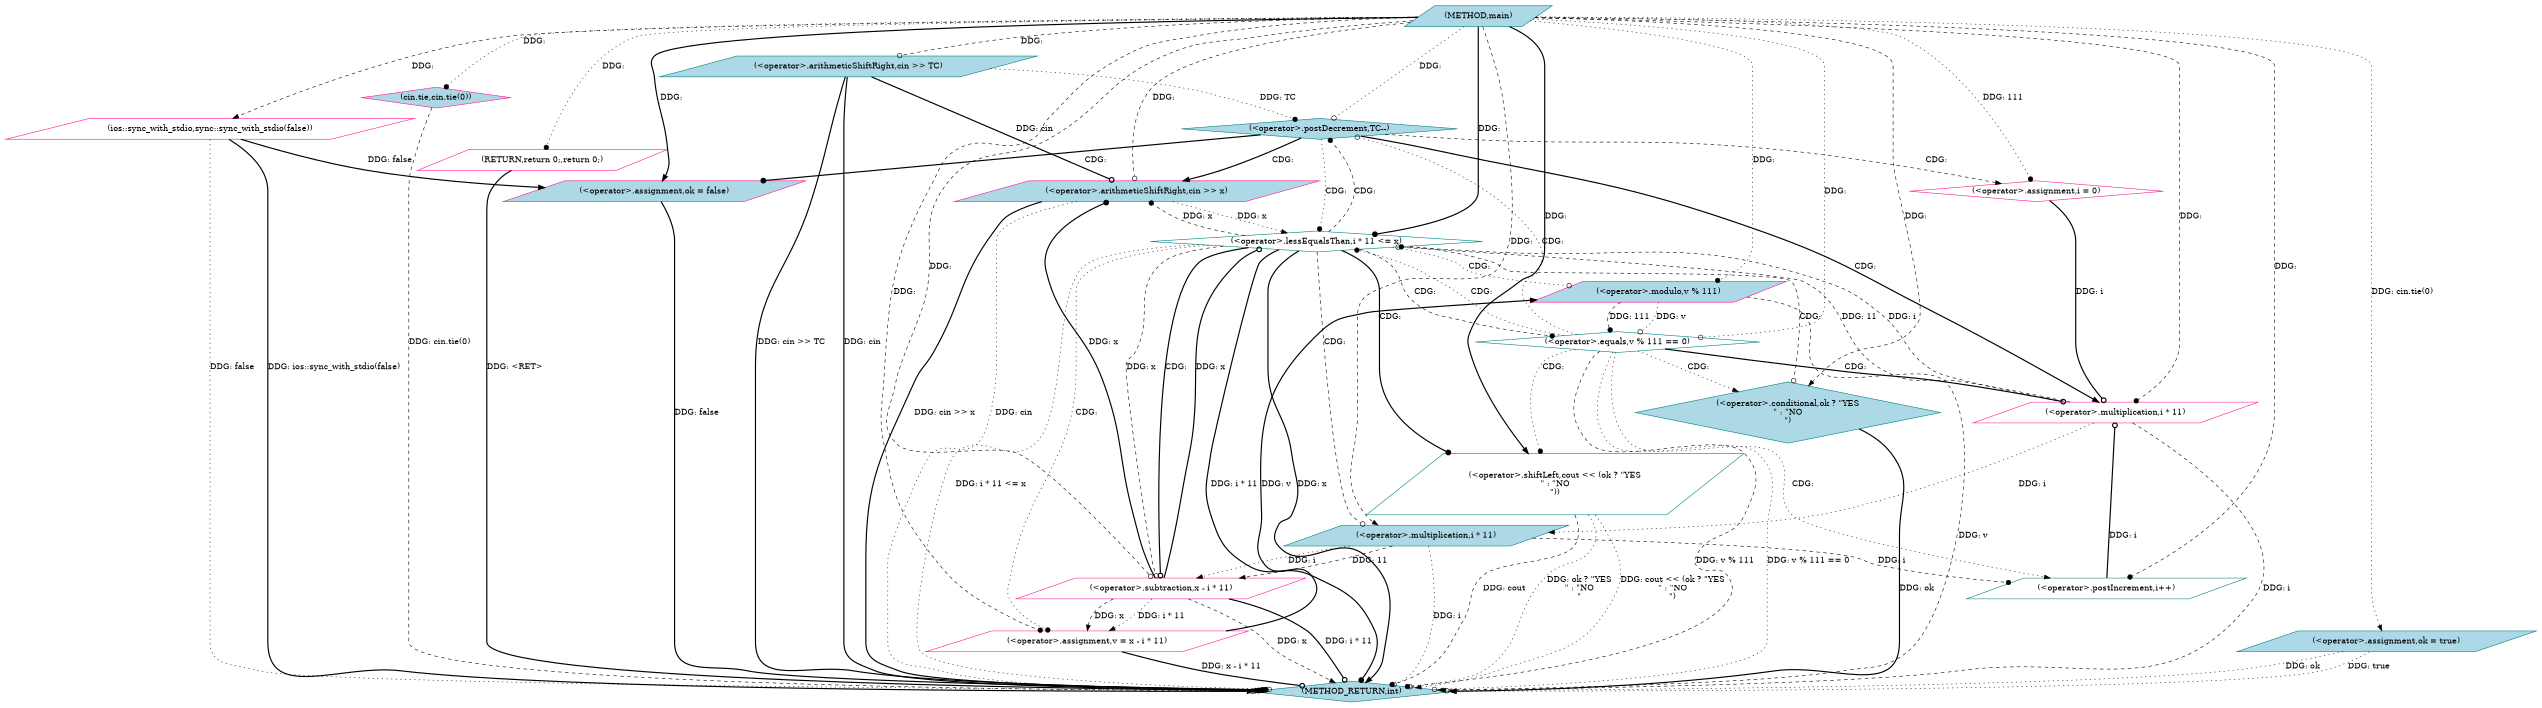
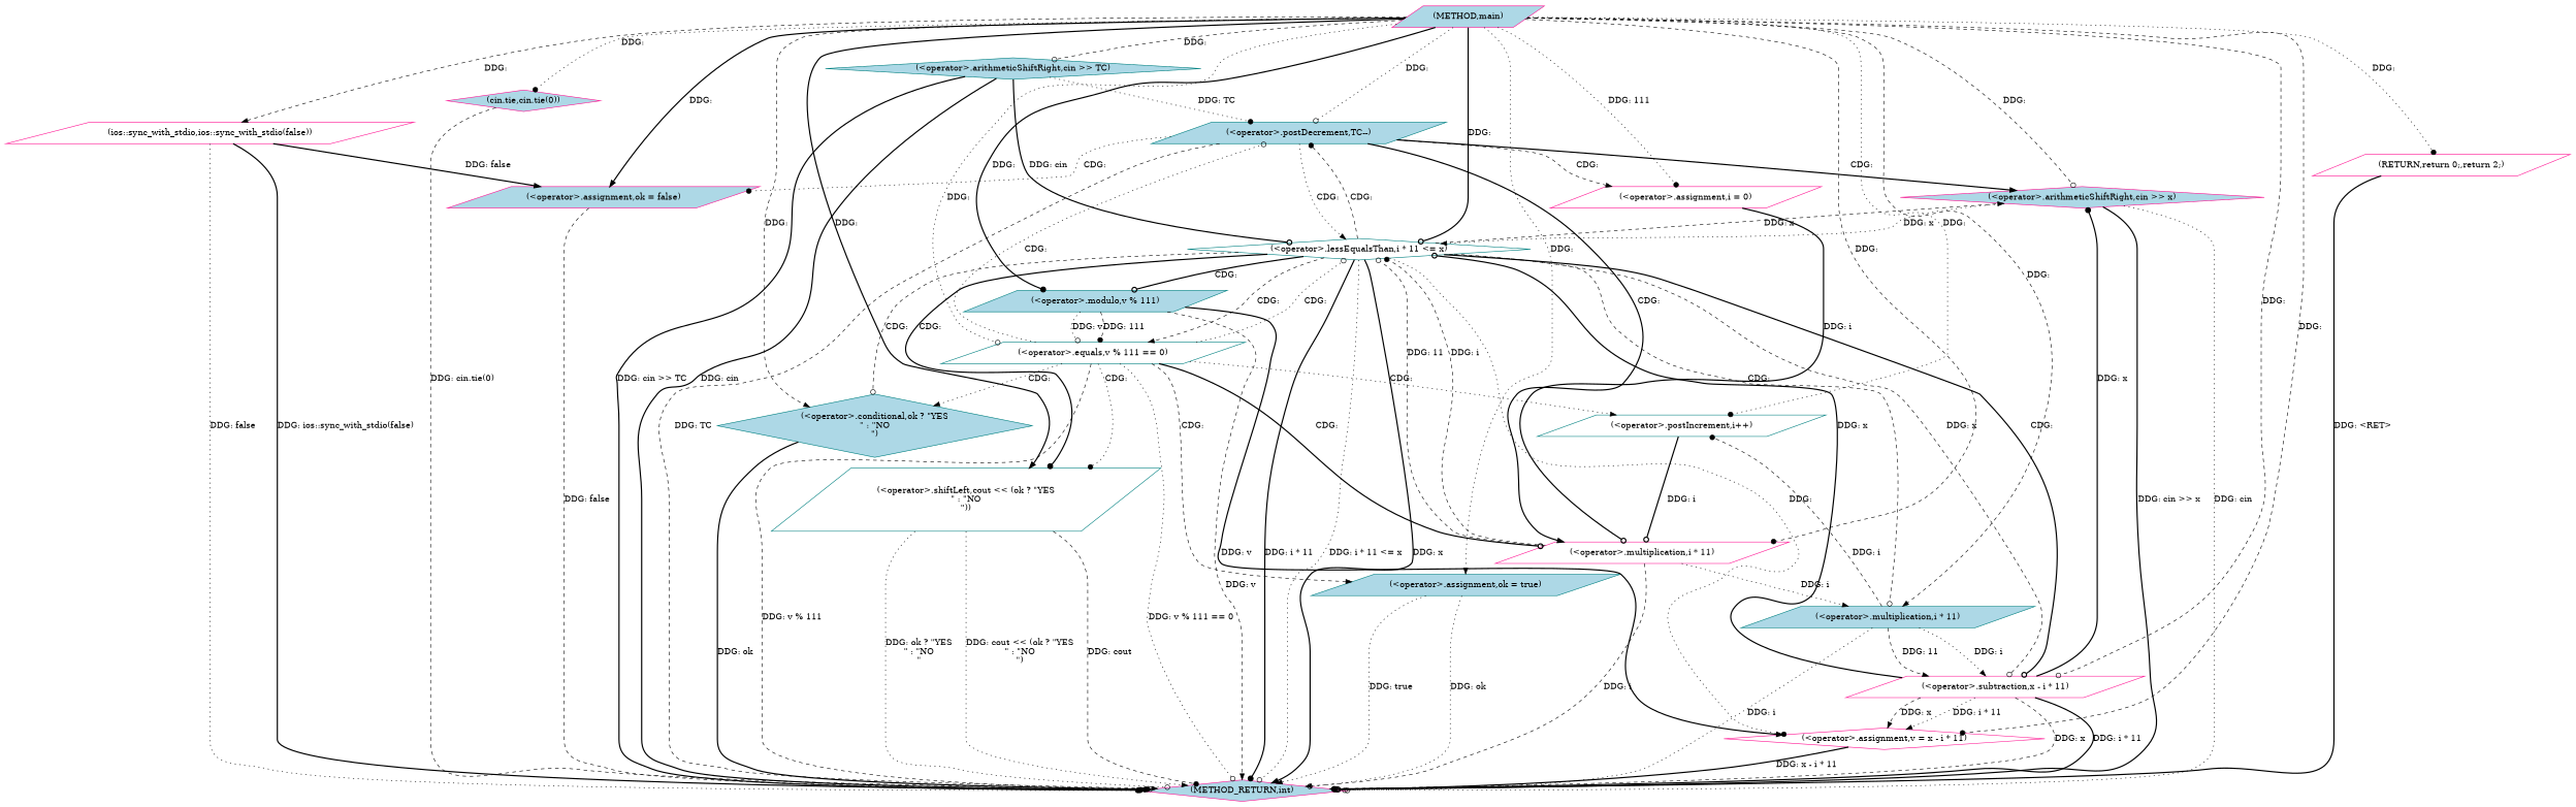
  digraph {
    node [color=teal fillcolor=lightblue shape=parallelogram style=filled]
    edge [arrowhead=normal style=dashed]
-   n1 [label="(METHOD,main)"]
-   n2 [color=deeppink fillcolor=white label="(ios::sync_with_stdio,sync::sync_with_stdio(false))"]
+   n1 [color=deeppink label="(METHOD,main)"]
+   n2 [color=deeppink fillcolor=white label="(ios::sync_with_stdio,ios::sync_with_stdio(false))"]
    n3 [color=deeppink label="(cin.tie,cin.tie(0))" shape=diamond]
-   n4 [label="(<operator>.arithmeticShiftRight,cin >> TC)"]
-   n5 [color=deeppink fillcolor=white label="(RETURN,return 0;,return 0;)"]
-   n6 [label="(<operator>.postDecrement,TC--)" shape=diamond]
-   n7 [color=deeppink label="(<operator>.arithmeticShiftRight,cin >> x)"]
+   n4 [label="(<operator>.arithmeticShiftRight,cin >> TC)" shape=diamond]
+   n5 [color=deeppink fillcolor=white label="(RETURN,return 0;,return 2;)"]
+   n6 [label="(<operator>.postDecrement,TC--)"]
+   n7 [color=deeppink label="(<operator>.arithmeticShiftRight,cin >> x)" shape=diamond]
    n8 [color=deeppink label="(<operator>.assignment,ok = false)"]
    n9 [fillcolor=white label="(<operator>.shiftLeft,cout << (ok ? \"YES\n\" : \"NO\n\"))"]
-   n10 [color=deeppink fillcolor=white label="(<operator>.assignment,i = 0)" shape=diamond]
+   n10 [color=deeppink fillcolor=white label="(<operator>.assignment,i = 0)"]
    n11 [fillcolor=white label="(<operator>.lessEqualsThan,i * 11 <= x)" shape=diamond]
    n12 [fillcolor=white label="(<operator>.postIncrement,i++)"]
-   n13 [color=deeppink fillcolor=white label="(<operator>.assignment,v = x - i * 11)"]
+   n13 [color=deeppink fillcolor=white label="(<operator>.assignment,v = x - i * 11)" shape=diamond]
    n14 [label="(<operator>.conditional,ok ? \"YES\n\" : \"NO\n\")" shape=diamond]
    n15 [color=deeppink fillcolor=white label="(<operator>.multiplication,i * 11)"]
-   n16 [fillcolor=white label="(<operator>.equals,v % 111 == 0)" shape=diamond]
+   n16 [fillcolor=white label="(<operator>.equals,v % 111 == 0)"]
    n17 [color=deeppink fillcolor=white label="(<operator>.subtraction,x - i * 11)"]
    n18 [label="(<operator>.assignment,ok = true)"]
    n19 [label="(<operator>.multiplication,i * 11)"]
-   n20 [color=deeppink label="(<operator>.modulo,v % 111)"]
-   n21 [label="(METHOD_RETURN,int)" shape=diamond]
+   n20 [label="(<operator>.modulo,v % 111)"]
+   n21 [color=deeppink label="(METHOD_RETURN,int)" shape=diamond]
    n1 -> n2 [label="DDG: "]
    n1 -> n3 [arrowhead=dot label="DDG: " style=dotted]
    n1 -> n4 [arrowhead=odot label="DDG: "]
    n1 -> n5 [arrowhead=dot label="DDG: " style=dotted]
    n1 -> n6 [arrowhead=odot label="DDG: " style=dotted]
    n1 -> n7 [arrowhead=odot label="DDG: "]
    n1 -> n8 [label="DDG: " style=bold]
    n1 -> n9 [label="DDG: " style=bold]
    n1 -> n10 [arrowhead=dot label="DDG: 111" style=dotted]
-   n1 -> n11 [arrowhead=dot label="DDG: " style=bold]
-   n1 -> n12 [arrowhead=dot label="DDG: "]
+   n1 -> n11 [arrowhead=odot label="DDG: " style=bold]
+   n1 -> n12 [arrowhead=dot label="DDG: " style=dotted]
    n1 -> n13 [arrowhead=dot label="DDG: "]
    n1 -> n14 [label="DDG: "]
    n1 -> n15 [arrowhead=dot label="DDG: "]
    n1 -> n16 [arrowhead=odot label="DDG: " style=dotted]
    n1 -> n17 [arrowhead=odot label="DDG: "]
-   n1 -> n18 [label="DDG: cin.tie(0)" style=dotted]
+   n1 -> n18 [label="DDG: " style=dotted]
    n1 -> n19 [label="DDG: "]
-   n1 -> n20 [arrowhead=dot label="DDG: " style=dotted]
+   n1 -> n20 [arrowhead=dot label="DDG: " style=bold]
    n2 -> n8 [label="DDG: false" style=bold]
    n2 -> n21 [arrowhead=dot label="DDG: false" style=dotted]
    n2 -> n21 [label="DDG: ios::sync_with_stdio(false)" style=bold]
    n3 -> n21 [arrowhead=odot label="DDG: cin.tie(0)"]
    n4 -> n6 [arrowhead=dot label="DDG: TC" style=dotted]
-   n4 -> n7 [arrowhead=odot label="DDG: cin" style=bold]
+   n4 -> n11 [arrowhead=odot label="DDG: cin" style=bold]
    n4 -> n21 [label="DDG: cin" style=bold]
    n4 -> n21 [arrowhead=dot label="DDG: cin >> TC" style=bold]
    n5 -> n21 [arrowhead=dot label="DDG: <RET>" style=bold]
    n6 -> n7 [label="CDG: " style=bold]
-   n6 -> n8 [arrowhead=dot label="CDG: " style=bold]
+   n6 -> n8 [arrowhead=dot label="CDG: " style=dotted]
    n6 -> n10 [label="CDG: "]
-   n6 -> n11 [arrowhead=dot label="CDG: " style=dotted]
+   n6 -> n11 [label="CDG: " style=dotted]
    n6 -> n15 [label="CDG: " style=bold]
+   n6 -> n21 [label="DDG: TC"]
    n7 -> n11 [label="DDG: x" style=dotted]
    n7 -> n21 [arrowhead=odot label="DDG: cin" style=dotted]
    n7 -> n21 [arrowhead=odot label="DDG: cin >> x" style=bold]
-   n8 -> n21 [arrowhead=dot label="DDG: false" style=bold]
+   n8 -> n21 [arrowhead=dot label="DDG: false"]
    n9 -> n21 [arrowhead=odot label="DDG: ok ? \"YES\n\" : \"NO\n\"" style=dotted]
    n9 -> n21 [label="DDG: cout << (ok ? \"YES\n\" : \"NO\n\")" style=dotted]
    n9 -> n21 [arrowhead=dot label="DDG: cout"]
    n10 -> n15 [arrowhead=odot label="DDG: i" style=bold]
    n11 -> n6 [arrowhead=dot label="CDG: "]
-   n11 -> n7 [arrowhead=dot label="DDG: x"]
+   n11 -> n7 [label="DDG: x"]
    n11 -> n9 [arrowhead=dot label="CDG: " style=bold]
-   n11 -> n13 [arrowhead=dot label="CDG: " style=dotted]
+   n11 -> n13 [arrowhead=dot label="DDG: " style=dotted]
    n11 -> n14 [arrowhead=odot label="CDG: "]
-   n11 -> n16 [arrowhead=dot label="CDG: "]
+   n11 -> n16 [label="CDG: "]
    n11 -> n17 [arrowhead=odot label="DDG: x"]
    n11 -> n17 [arrowhead=odot label="CDG: " style=bold]
    n11 -> n19 [arrowhead=odot label="CDG: "]
-   n11 -> n20 [arrowhead=odot label="CDG: " style=dotted]
+   n11 -> n20 [arrowhead=odot label="CDG: " style=bold]
    n11 -> n21 [arrowhead=dot label="DDG: i * 11" style=bold]
    n11 -> n21 [label="DDG: x" style=bold]
    n11 -> n21 [arrowhead=odot label="DDG: i * 11 <= x" style=dotted]
    n12 -> n15 [arrowhead=odot label="DDG: i" style=bold]
-   n13 -> n20 [label="DDG: v" style=bold]
+   n20 -> n13 [label="DDG: v" style=bold]
    n13 -> n21 [arrowhead=odot label="DDG: x - i * 11" style=bold]
    n14 -> n21 [label="DDG: ok" style=bold]
    n15 -> n11 [arrowhead=odot label="DDG: 11"]
    n15 -> n11 [arrowhead=dot label="DDG: i"]
    n15 -> n19 [label="DDG: i" style=dotted]
    n15 -> n21 [label="DDG: i"]
    n16 -> n6 [arrowhead=odot label="CDG: " style=dotted]
    n16 -> n9 [arrowhead=dot label="CDG: " style=dotted]
-   n16 -> n11 [arrowhead=dot label="CDG: " style=dotted]
+   n16 -> n11 [arrowhead=odot label="CDG: " style=dotted]
    n16 -> n12 [label="CDG: " style=dotted]
    n16 -> n14 [label="CDG: " style=dotted]
    n16 -> n15 [arrowhead=odot label="CDG: " style=bold]
+   n16 -> n18 [label="CDG: "]
    n16 -> n21 [arrowhead=dot label="DDG: v % 111"]
    n16 -> n21 [arrowhead=odot label="DDG: v % 111 == 0" style=dotted]
    n17 -> n7 [arrowhead=dot label="DDG: x" style=bold]
    n17 -> n11 [arrowhead=odot label="DDG: x" style=bold]
    n17 -> n13 [label="DDG: i * 11" style=dotted]
    n17 -> n13 [label="DDG: x"]
    n17 -> n21 [label="DDG: x"]
    n17 -> n21 [arrowhead=odot label="DDG: i * 11" style=bold]
    n18 -> n21 [arrowhead=odot label="DDG: ok" style=dotted]
    n18 -> n21 [label="DDG: true" style=dotted]
    n19 -> n12 [arrowhead=dot label="DDG: i"]
    n19 -> n17 [label="DDG: i" style=dotted]
    n19 -> n17 [label="DDG: 11"]
    n19 -> n21 [arrowhead=odot label="DDG: i" style=dotted]
    n20 -> n16 [arrowhead=odot label="DDG: v" style=dotted]
    n20 -> n16 [arrowhead=dot label="DDG: 111"]
    n20 -> n21 [label="DDG: v"]
  }
